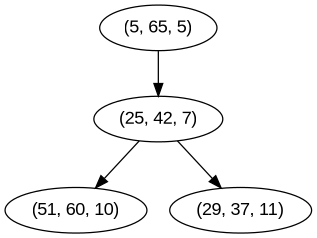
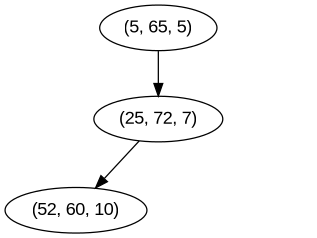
  digraph {
    fontname="Liberation Sans"
    node [fontname="Liberation Sans"]
    edge [fontname="Liberation Sans"]
    "(5, 65, 5)"
-   "(25, 42, 7)"
-   "(52, 60, 10)" [label="(51, 60, 10)"]
-   "(29, 37, 11)"
+   "(25, 42, 7)" [label="(25, 72, 7)"]
+   "(52, 60, 10)"
    "(5, 65, 5)" -> "(25, 42, 7)"
    "(25, 42, 7)" -> "(52, 60, 10)"
-   "(25, 42, 7)" -> "(29, 37, 11)"
  }
